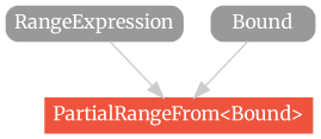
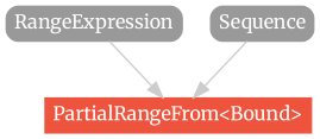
  strict digraph {
    fontname=Merriweather
    node [color="#999999" fillcolor="#999999" fontcolor=white fontname=Merriweather fontsize=12 margin="0.07,0.05" shape=box style="filled,rounded"]
    edge [color="#cccccc" fontname=Merriweather]
    "PartialRangeFrom<Bound>" [color="#ee543d" fillcolor="#ee543d" height=0.3 style=filled]
    RangeExpression [height=0.3]
-   Sequence [height=0.3 label=Bound]
+   Sequence [height=0.3]
    subgraph sub_1 {
      rank=max
      "PartialRangeFrom<Bound>"
    }
    RangeExpression -> "PartialRangeFrom<Bound>"
    Sequence -> "PartialRangeFrom<Bound>"
  }
